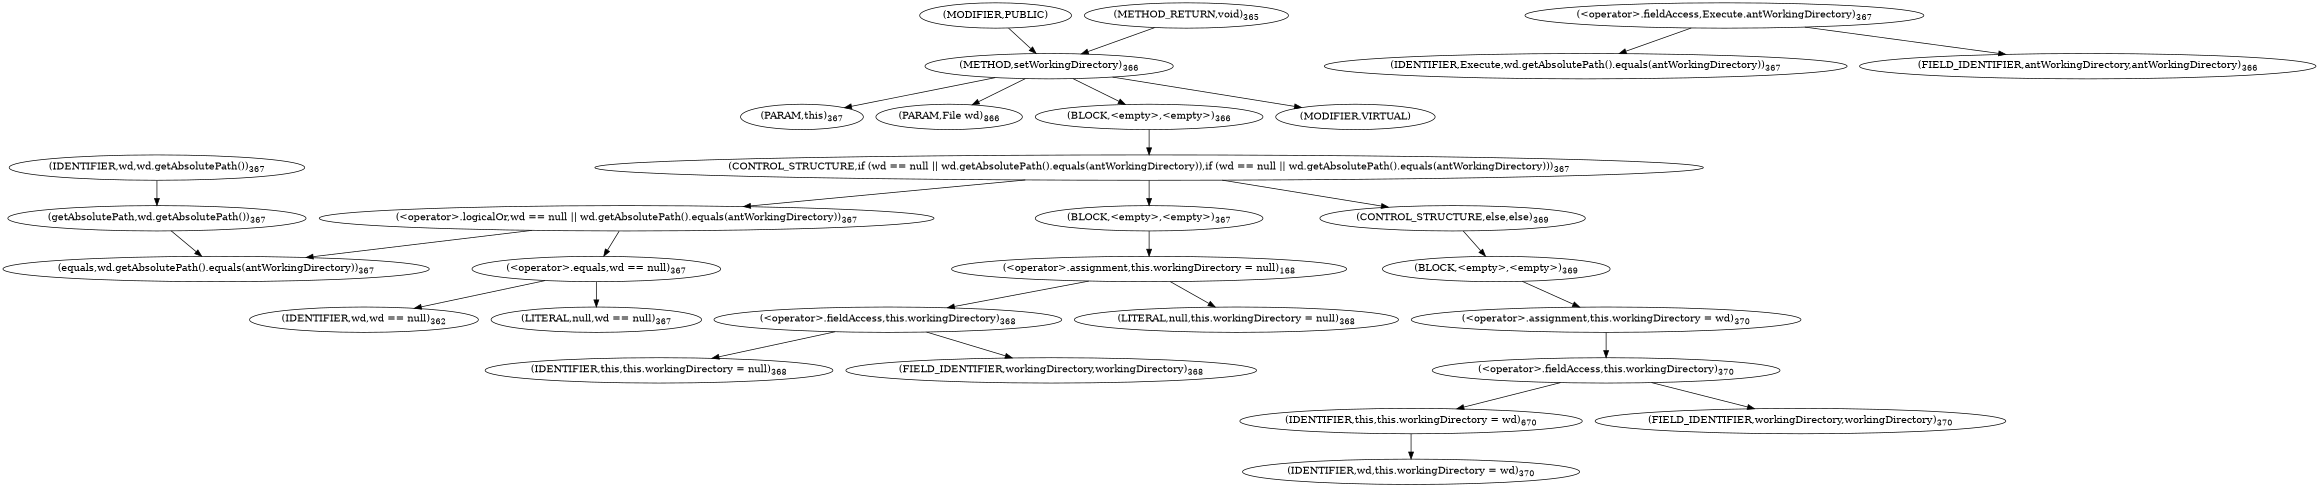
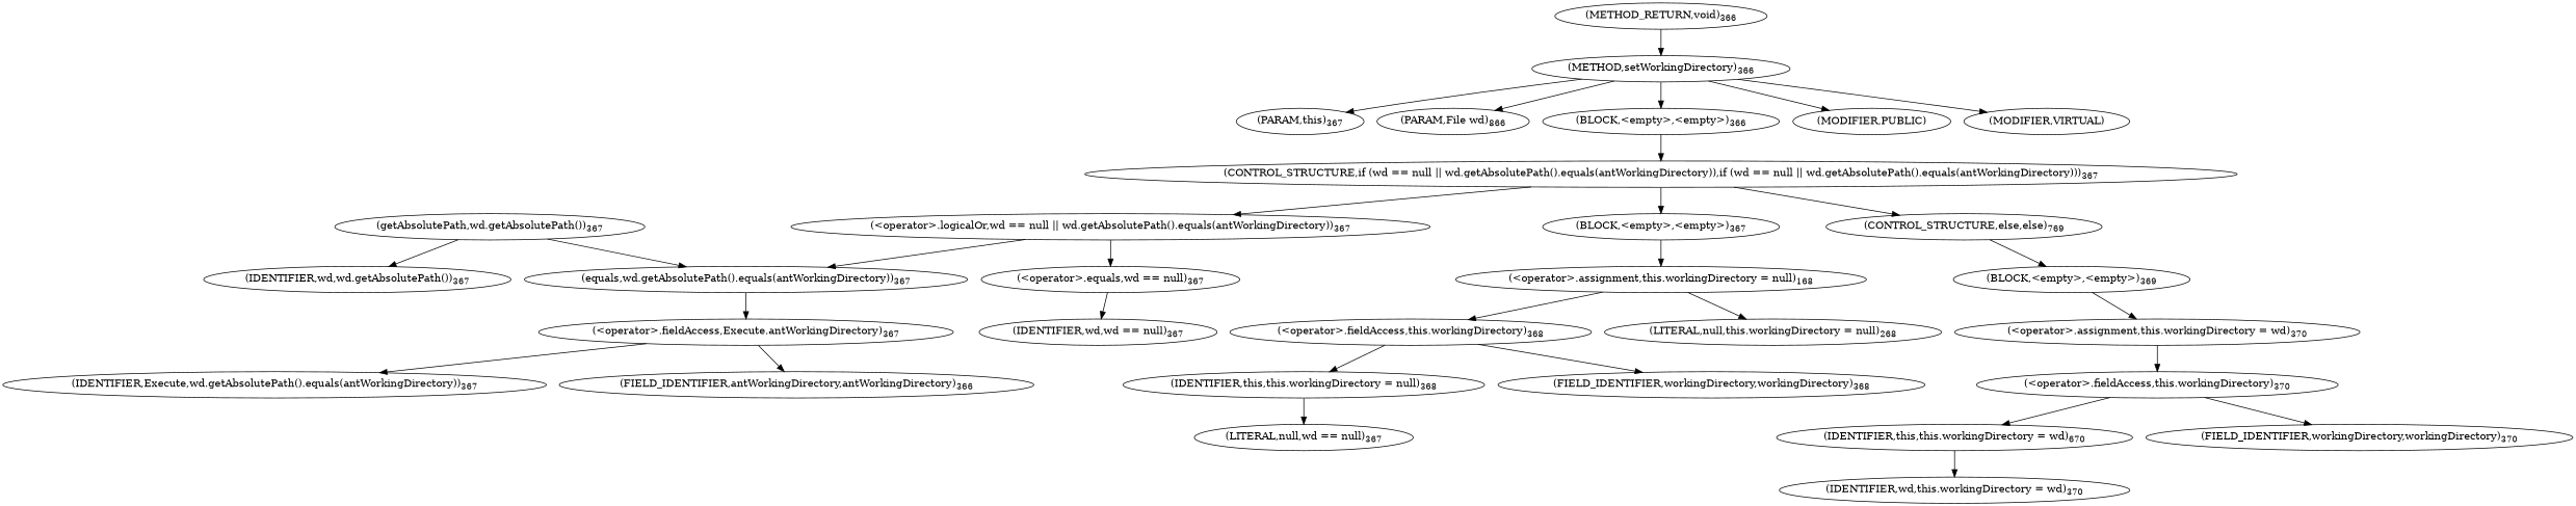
  digraph {
    n1 [label=<(METHOD,setWorkingDirectory)<SUB>366</SUB>>]
    n2 [label=<(PARAM,this)<SUB>367</SUB>>]
    n3 [label=<(PARAM,File wd)<SUB>866</SUB>>]
    n4 [label=<(BLOCK,&lt;empty&gt;,&lt;empty&gt;)<SUB>366</SUB>>]
    n5 [label=<(MODIFIER,PUBLIC)>]
    n6 [label=<(MODIFIER,VIRTUAL)>]
    n7 [label=<(CONTROL_STRUCTURE,if (wd == null || wd.getAbsolutePath().equals(antWorkingDirectory)),if (wd == null || wd.getAbsolutePath().equals(antWorkingDirectory)))<SUB>367</SUB>>]
-   n8 [label=<(METHOD_RETURN,void)<SUB>365</SUB>>]
+   n8 [label=<(METHOD_RETURN,void)<SUB>366</SUB>>]
    n9 [label=<(&lt;operator&gt;.logicalOr,wd == null || wd.getAbsolutePath().equals(antWorkingDirectory))<SUB>367</SUB>>]
    n10 [label=<(BLOCK,&lt;empty&gt;,&lt;empty&gt;)<SUB>367</SUB>>]
-   n11 [label=<(CONTROL_STRUCTURE,else,else)<SUB>369</SUB>>]
+   n11 [label=<(CONTROL_STRUCTURE,else,else)<SUB>769</SUB>>]
    n12 [label=<(&lt;operator&gt;.equals,wd == null)<SUB>367</SUB>>]
    n13 [label=<(equals,wd.getAbsolutePath().equals(antWorkingDirectory))<SUB>367</SUB>>]
    n14 [label=<(&lt;operator&gt;.assignment,this.workingDirectory = null)<SUB>168</SUB>>]
    n15 [label=<(BLOCK,&lt;empty&gt;,&lt;empty&gt;)<SUB>369</SUB>>]
-   n16 [label=<(IDENTIFIER,wd,wd == null)<SUB>362</SUB>>]
+   n16 [label=<(IDENTIFIER,wd,wd == null)<SUB>367</SUB>>]
    n17 [label=<(LITERAL,null,wd == null)<SUB>367</SUB>>]
    n18 [label=<(&lt;operator&gt;.fieldAccess,Execute.antWorkingDirectory)<SUB>367</SUB>>]
    n19 [label=<(getAbsolutePath,wd.getAbsolutePath())<SUB>367</SUB>>]
    n20 [label=<(IDENTIFIER,wd,wd.getAbsolutePath())<SUB>367</SUB>>]
    n21 [label=<(IDENTIFIER,Execute,wd.getAbsolutePath().equals(antWorkingDirectory))<SUB>367</SUB>>]
    n22 [label=<(FIELD_IDENTIFIER,antWorkingDirectory,antWorkingDirectory)<SUB>366</SUB>>]
    n23 [label=<(&lt;operator&gt;.fieldAccess,this.workingDirectory)<SUB>368</SUB>>]
-   n24 [label=<(LITERAL,null,this.workingDirectory = null)<SUB>368</SUB>>]
+   n24 [label=<(LITERAL,null,this.workingDirectory = null)<SUB>268</SUB>>]
    n25 [label=<(IDENTIFIER,this,this.workingDirectory = null)<SUB>368</SUB>>]
    n26 [label=<(FIELD_IDENTIFIER,workingDirectory,workingDirectory)<SUB>368</SUB>>]
    n27 [label=<(&lt;operator&gt;.assignment,this.workingDirectory = wd)<SUB>370</SUB>>]
    n28 [label=<(&lt;operator&gt;.fieldAccess,this.workingDirectory)<SUB>370</SUB>>]
    n29 [label=<(IDENTIFIER,this,this.workingDirectory = wd)<SUB>670</SUB>>]
    n30 [label=<(FIELD_IDENTIFIER,workingDirectory,workingDirectory)<SUB>370</SUB>>]
    n31 [label=<(IDENTIFIER,wd,this.workingDirectory = wd)<SUB>370</SUB>>]
    n1 -> n2
    n1 -> n3
    n1 -> n4
-   n5 -> n1
+   n1 -> n5
    n1 -> n6
    n4 -> n7
    n7 -> n9
    n7 -> n10
    n7 -> n11
    n8 -> n1
    n9 -> n12
    n9 -> n13
    n10 -> n14
    n11 -> n15
    n12 -> n16
-   n12 -> n17
+   n25 -> n17
+   n13 -> n18
    n14 -> n23
    n14 -> n24
    n15 -> n27
    n18 -> n21
    n18 -> n22
    n19 -> n13
-   n20 -> n19
+   n19 -> n20
    n23 -> n25
    n23 -> n26
    n27 -> n28
    n28 -> n29
    n28 -> n30
    n29 -> n31
  }
